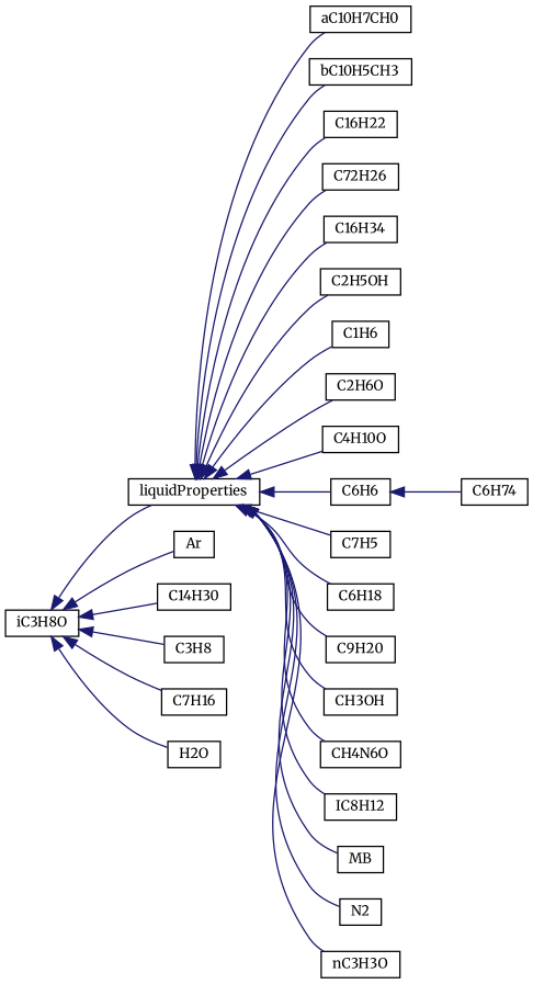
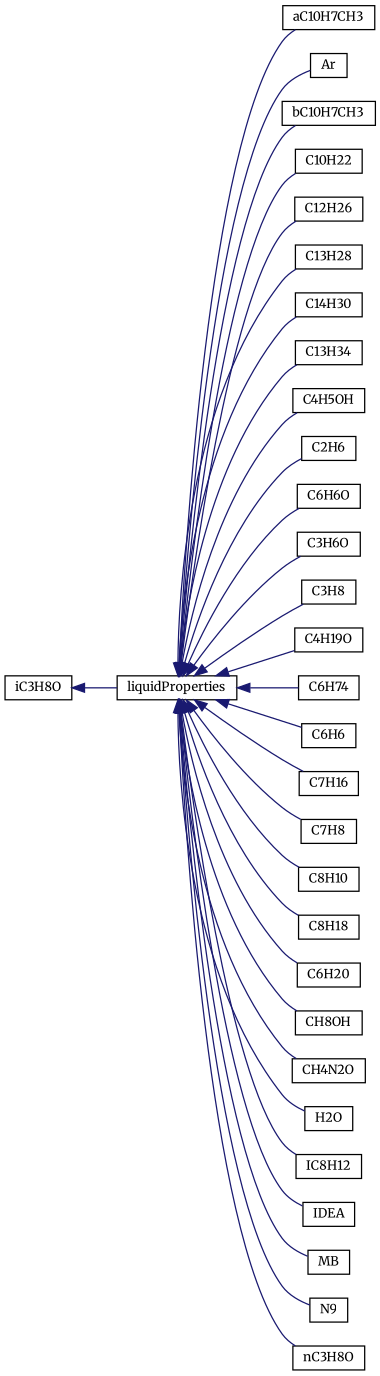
  digraph {
    fontname=Merriweather
    rankdir=LR
    node [color=black fontname=Merriweather fontsize=10 shape=record]
    edge [color=midnightblue dir=back fontname=Merriweather fontsize=10 labelfontname=Helvetica labelfontsize=10 style=solid]
    n1 [height=0.2 label=liquidProperties width=0.4]
-   n2 [height=0.2 label=aC10H7CH0 width=0.4]
+   n2 [height=0.2 label=aC10H7CH3 width=0.4]
    n3 [height=0.2 label=Ar width=0.4]
-   n4 [height=0.2 label=bC10H5CH3 width=0.4]
-   n5 [height=0.2 label=C16H22 width=0.4]
-   n6 [height=0.2 label=C72H26 width=0.4]
+   n4 [height=0.2 label=bC10H7CH3 width=0.4]
+   n5 [height=0.2 label=C10H22 width=0.4]
+   n6 [height=0.2 label=C12H26 width=0.4]
+   n7 [height=0.2 label=C13H28 width=0.4]
    n8 [height=0.2 label=C14H30 width=0.4]
-   n9 [height=0.2 label=C16H34 width=0.4]
-   n10 [height=0.2 label=C2H5OH width=0.4]
-   n11 [height=0.2 label=C1H6 width=0.4]
-   n12 [height=0.2 label=C2H6O width=0.4]
+   n9 [height=0.2 label=C13H34 width=0.4]
+   n10 [height=0.2 label=C4H5OH width=0.4]
+   n11 [height=0.2 label=C2H6 width=0.4]
+   n12 [height=0.2 label=C6H6O width=0.4]
+   n13 [height=0.2 label=C3H6O width=0.4]
    n14 [height=0.2 label=C3H8 width=0.4]
-   n15 [height=0.2 label=C4H10O width=0.4]
+   n15 [height=0.2 label=C4H19O width=0.4]
    n16 [height=0.2 label=C6H74 width=0.4]
    n17 [height=0.2 label=C6H6 width=0.4]
    n18 [height=0.2 label=C7H16 width=0.4]
-   n19 [height=0.2 label=C7H5 width=0.4]
-   n21 [height=0.2 label=C6H18 width=0.4]
-   n22 [height=0.2 label=C9H20 width=0.4]
-   n23 [height=0.2 label=CH3OH width=0.4]
-   n24 [height=0.2 label=CH4N6O width=0.4]
+   n19 [height=0.2 label=C7H8 width=0.4]
+   n20 [height=0.2 label=C8H10 width=0.4]
+   n21 [height=0.2 label=C8H18 width=0.4]
+   n22 [height=0.2 label=C6H20 width=0.4]
+   n23 [height=0.2 label=CH8OH width=0.4]
+   n24 [height=0.2 label=CH4N2O width=0.4]
    n25 [height=0.2 label=H2O width=0.4]
    n26 [height=0.2 label=IC8H12 width=0.4]
+   n27 [height=0.2 label=IDEA width=0.4]
    n28 [height=0.2 label=MB width=0.4]
-   n29 [height=0.2 label=N2 width=0.4]
-   n30 [height=0.2 label=nC3H3O width=0.4]
+   n29 [height=0.2 label=N9 width=0.4]
+   n30 [height=0.2 label=nC3H8O width=0.4]
    n31 [height=0.2 label=iC3H8O width=0.4]
    n1 -> n2
-   n31 -> n3
+   n1 -> n3
    n1 -> n4
    n1 -> n5
    n1 -> n6
-   n31 -> n8
+   n1 -> n7
+   n1 -> n8
    n1 -> n9
    n1 -> n10
    n1 -> n11
    n1 -> n12
-   n31 -> n14
+   n1 -> n13
+   n1 -> n14
    n1 -> n15
-   n17 -> n16
+   n1 -> n16
    n1 -> n17
-   n31 -> n18
+   n1 -> n18
    n1 -> n19
+   n1 -> n20
    n1 -> n21
    n1 -> n22
    n1 -> n23
    n1 -> n24
-   n31 -> n25
+   n1 -> n25
    n1 -> n26
+   n1 -> n27
    n1 -> n28
    n1 -> n29
    n1 -> n30
    n31 -> n1
  }
